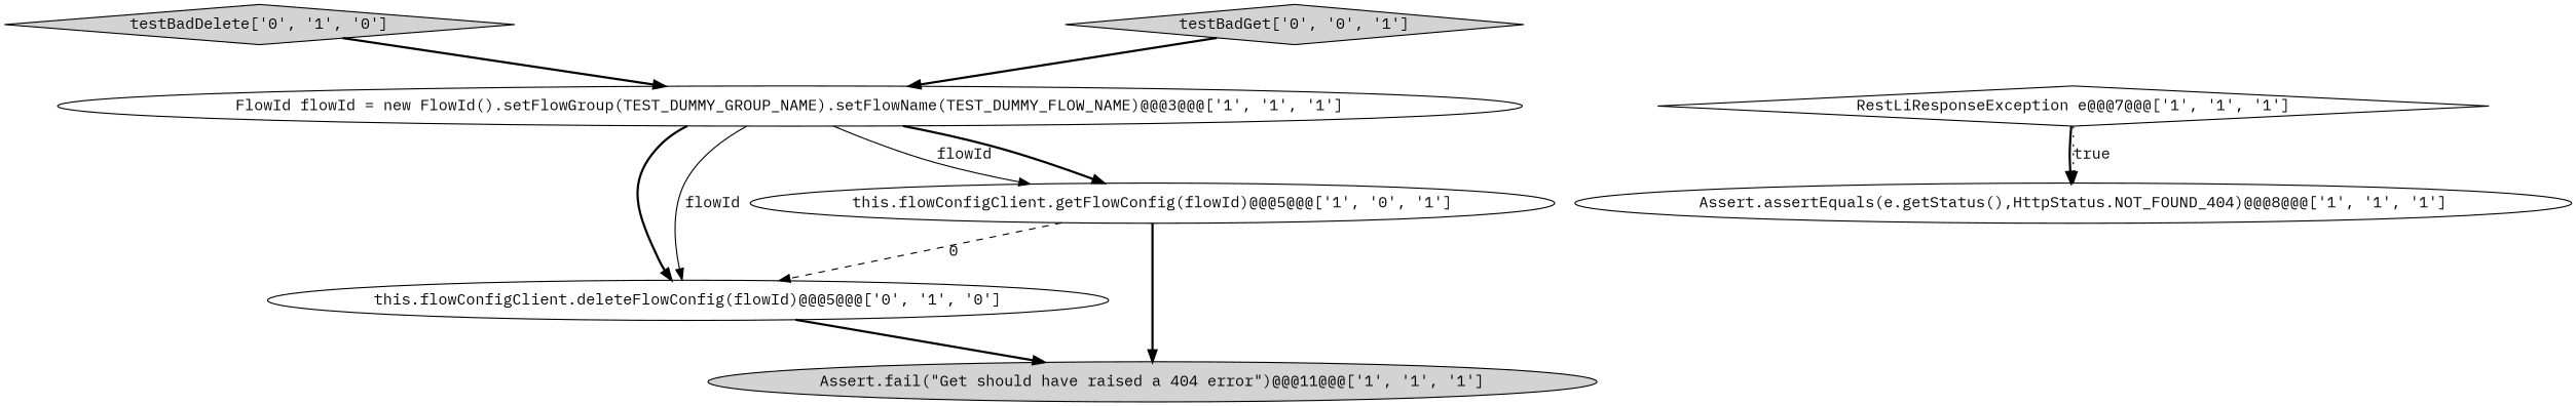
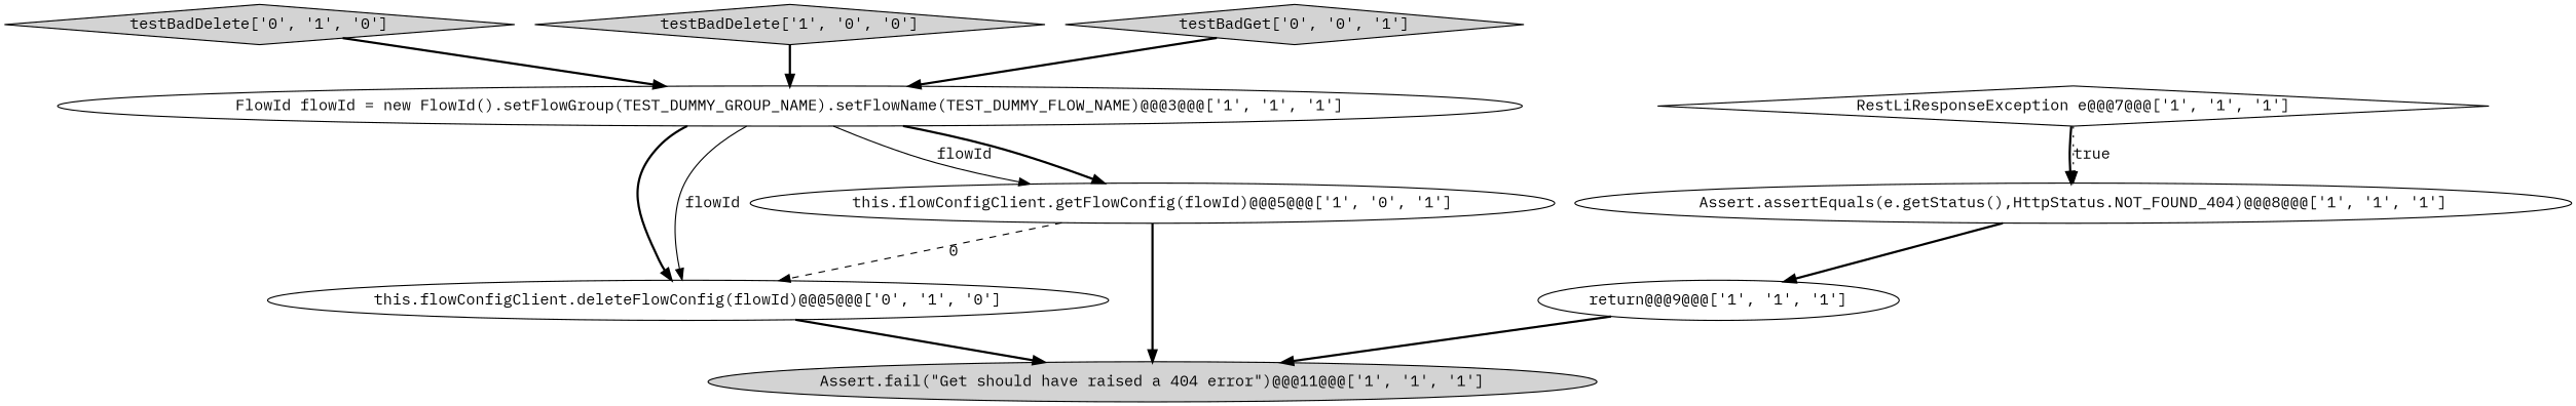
  digraph {
    fontname="IBM Plex Mono"
    node [fillcolor=white fontname="IBM Plex Mono" shape=ellipse style=filled]
    edge [fontname="IBM Plex Mono" style=bold]
    n1 [label="this.flowConfigClient.deleteFlowConfig(flowId)@@@5@@@['0', '1', '0']"]
    n2 [fillcolor=lightgray label="Assert.fail(\"Get should have raised a 404 error\")@@@11@@@['1', '1', '1']"]
    n3 [label="FlowId flowId = new FlowId().setFlowGroup(TEST_DUMMY_GROUP_NAME).setFlowName(TEST_DUMMY_FLOW_NAME)@@@3@@@['1', '1', '1']"]
    n4 [label="this.flowConfigClient.getFlowConfig(flowId)@@@5@@@['1', '0', '1']"]
    n5 [fillcolor=lightgray label="testBadDelete['0', '1', '0']" shape=diamond]
+   n6 [fillcolor=lightgray label="testBadDelete['1', '0', '0']" shape=diamond]
    n7 [fillcolor=lightgray label="testBadGet['0', '0', '1']" shape=diamond]
    n8 [label="RestLiResponseException e@@@7@@@['1', '1', '1']" shape=diamond]
    n9 [label="Assert.assertEquals(e.getStatus(),HttpStatus.NOT_FOUND_404)@@@8@@@['1', '1', '1']"]
+   n10 [label="return@@@9@@@['1', '1', '1']"]
    n1 -> n2
    n3 -> n1
    n3 -> n1 [label=flowId style=solid]
    n3 -> n4 [label=flowId style=solid]
    n3 -> n4
    n4 -> n1 [label=0 style=dashed]
    n4 -> n2
    n5 -> n3
+   n6 -> n3
    n7 -> n3
    n8 -> n9
    n8 -> n9 [label=true style=dotted]
+   n9 -> n10
+   n10 -> n2
  }
